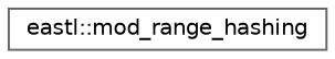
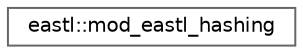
  digraph {
    rankdir=TB
-   n1 [color=grey40 fillcolor=white fontname=Helvetica fontsize=10 height=0.2 label="eastl::mod_range_hashing" shape=box style=filled width=0.4]
+   n1 [color=grey40 fillcolor=white fontname=Helvetica fontsize=10 height=0.2 label="eastl::mod_eastl_hashing" shape=box style=filled width=0.4]
  }
